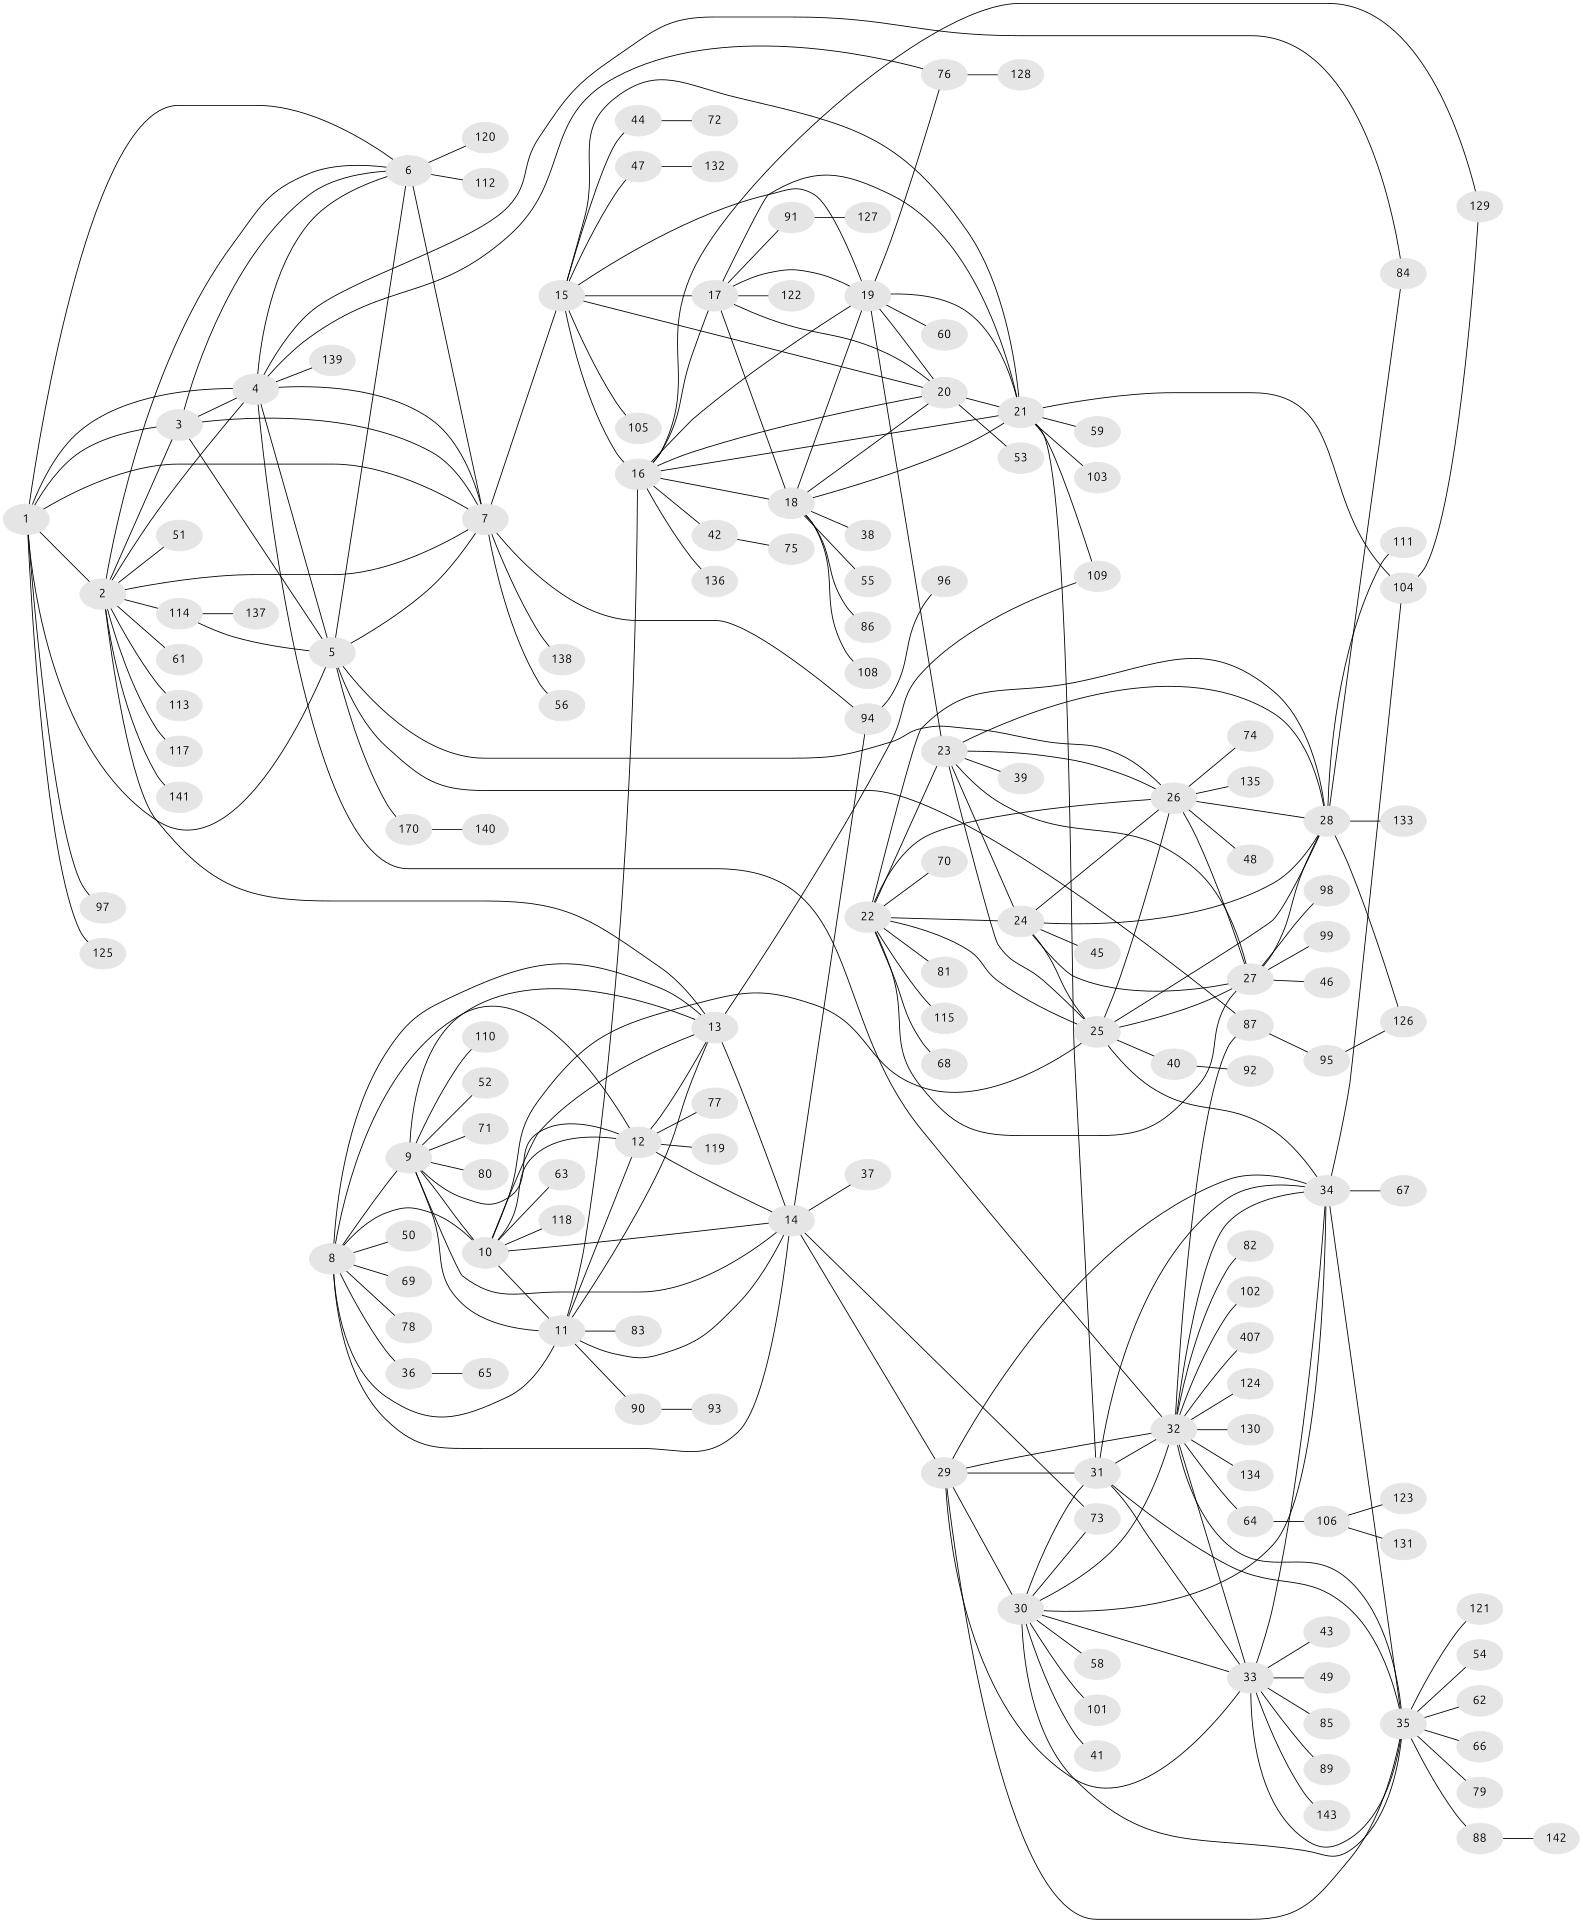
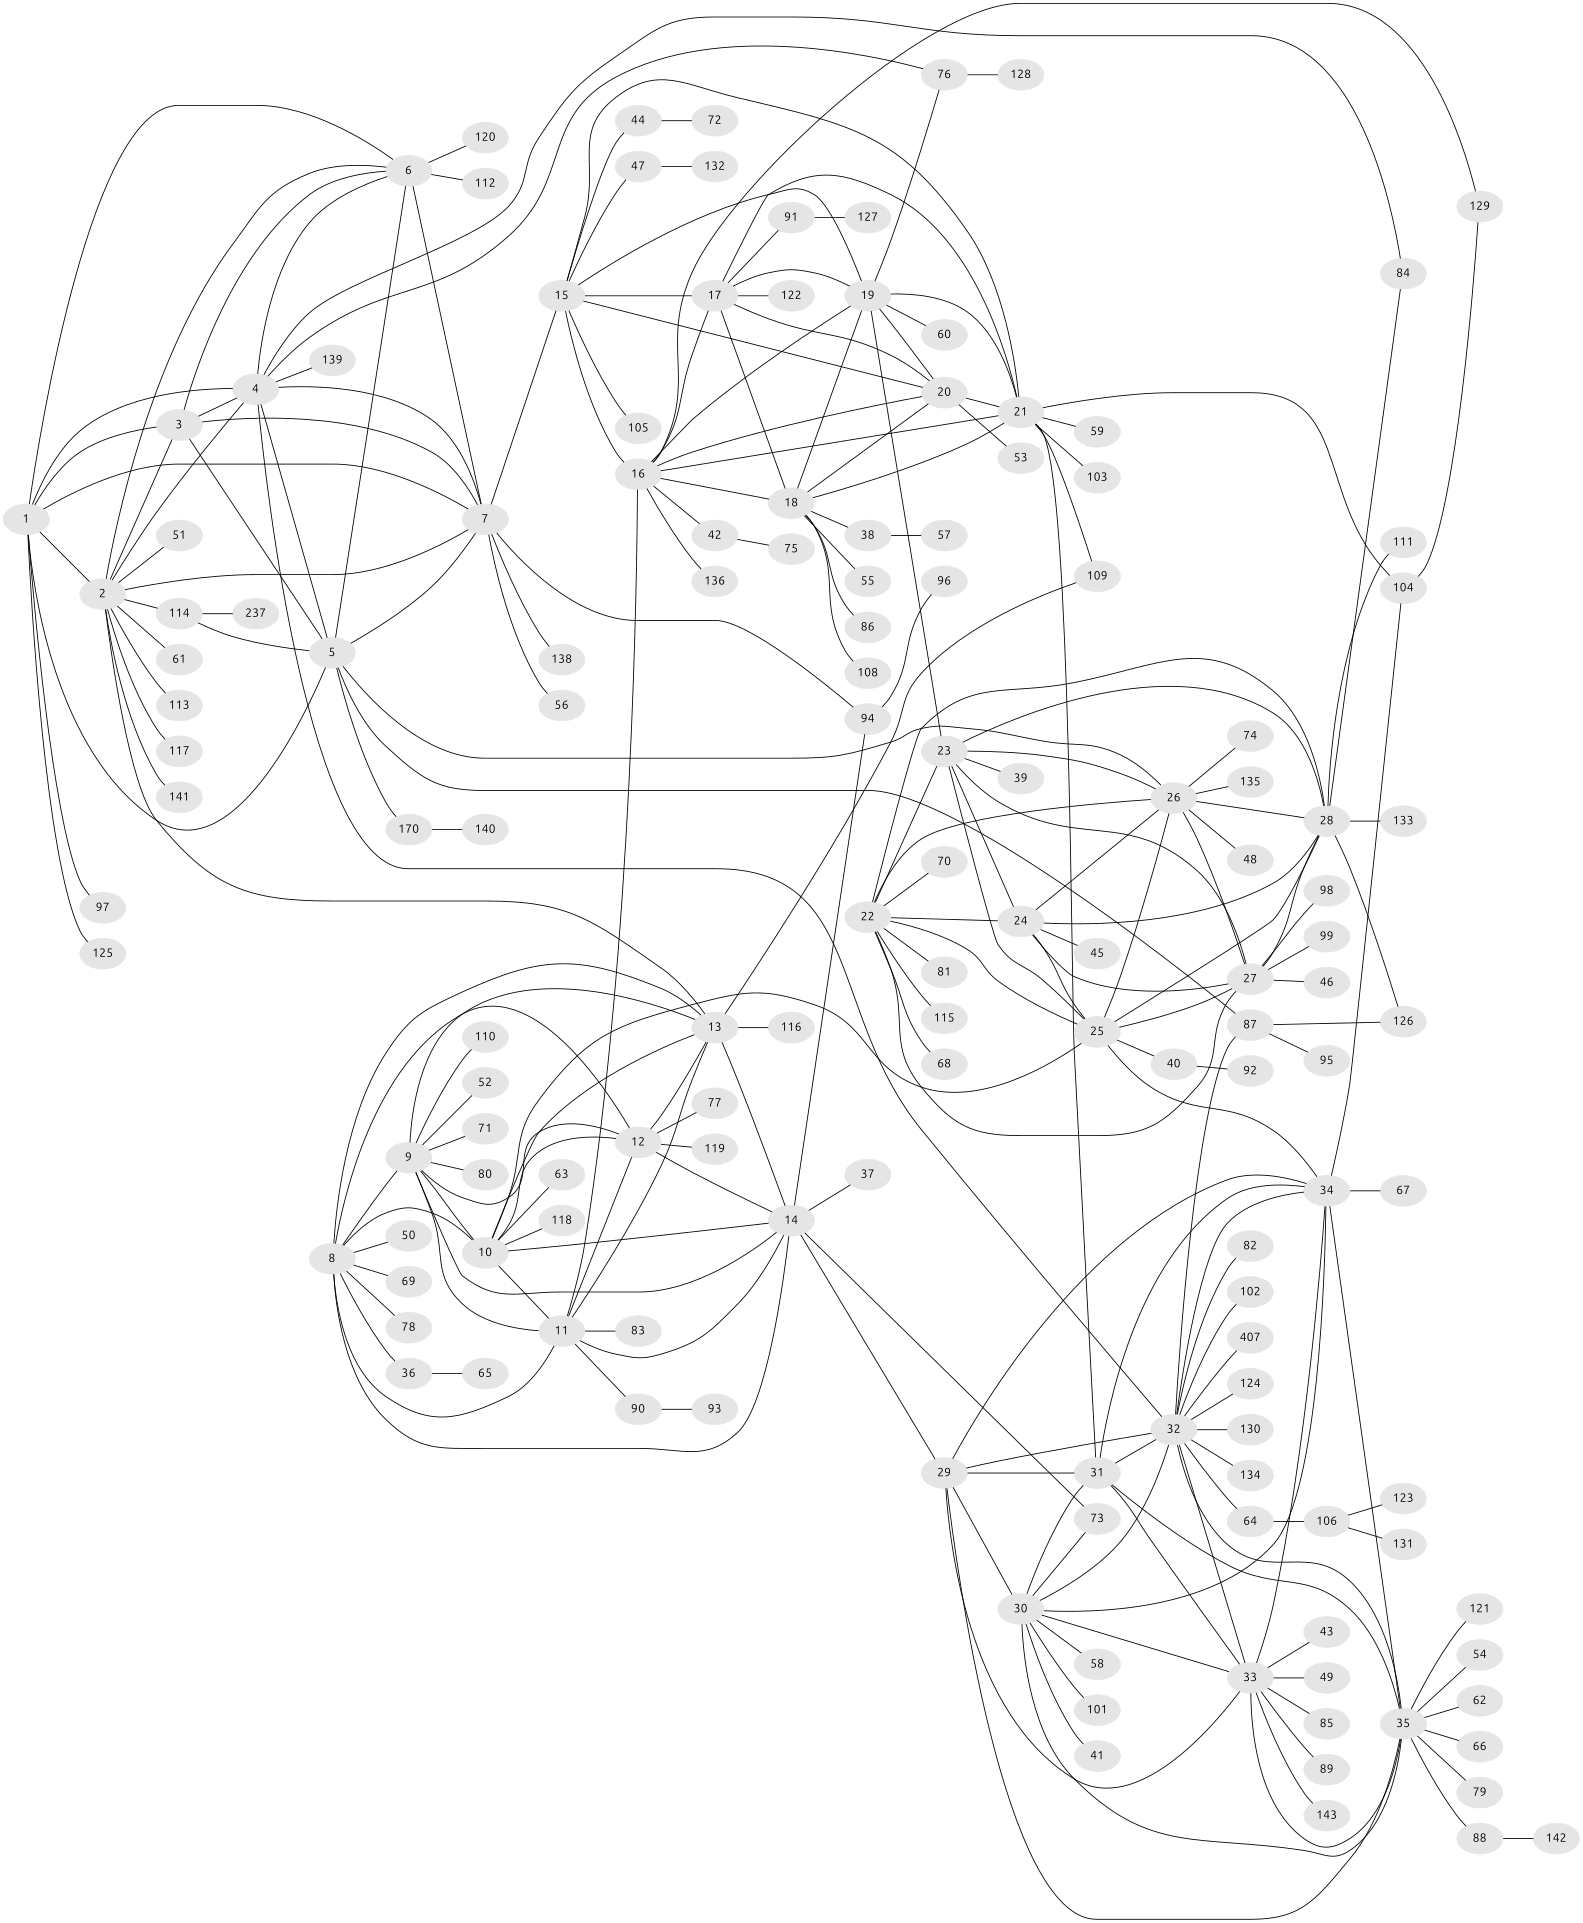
  graph {
    fontname=Ubuntu
    rankdir=LR
    node [color=gray90 fontname=Ubuntu style=filled]
    edge [fontname=Ubuntu]
    1
    2
    3
    4
    5
    6
    7
    97
    125
    13
    51
    61
    113
    114
    117
    141
    32
    76
    84
    139
    26
    87
    n23 [label=170]
    112
    120
    15
    56
    94
    138
    14
    109
-   137
+   116
+   137 [label=237]
    34
    33
    35
    64
    82
    102
    n40 [label=407]
    124
    130
    134
    128
    27
    28
    48
    74
    135
    126
    95
    140
    16
    17
    19
    20
    21
    44
    47
    105
    96
    8
    9
    10
    11
    12
    36
    50
    69
    78
    52
    71
    80
    110
    25
    63
    118
    83
    90
    77
    119
    29
    37
    73
    65
    40
    18
    42
    129
    136
    93
    31
    30
    91
    122
    38
    55
    86
    108
    23
    60
    53
    59
    103
    104
    72
    132
    75
    127
+   57
    24
    39
    22
    68
    70
    81
    115
    45
    46
    98
    99
    111
    133
    67
    92
    41
    58
    101
    43
    49
    85
    89
    143
    54
    62
    66
    79
    88
    121
    106
    142
    123
    131
    1 -- 2
    1 -- 3
    1 -- 4
    1 -- 5
    1 -- 6
    1 -- 7
    1 -- 97
    1 -- 125
    2 -- 3
    2 -- 4
    2 -- 6
    2 -- 7
    2 -- 13
    2 -- 51
    2 -- 61
    2 -- 113
    2 -- 114
    2 -- 117
    2 -- 141
    3 -- 4
    3 -- 5
    3 -- 6
    3 -- 7
    4 -- 5
    4 -- 6
    4 -- 7
    4 -- 32
    4 -- 76
    4 -- 84
    4 -- 139
    5 -- 6
    5 -- 7
    5 -- 26
    5 -- 87
    5 -- n23
    6 -- 7
    6 -- 112
    6 -- 120
    7 -- 15
    7 -- 56
    7 -- 94
    7 -- 138
    13 -- 14
    13 -- 109
+   13 -- 116
    114 -- 5
    114 -- 137
    32 -- 87
    32 -- 34
    32 -- 33
    32 -- 35
    32 -- 64
    32 -- 82
    32 -- 102
    32 -- n40
    32 -- 124
    32 -- 130
    32 -- 134
    76 -- 128
    26 -- 27
    26 -- 28
    26 -- 48
    26 -- 74
    26 -- 135
-   95 -- 126
+   87 -- 126
    87 -- 95
    n23 -- 140
    15 -- 16
    15 -- 17
    15 -- 19
    15 -- 20
    15 -- 21
    15 -- 44
    15 -- 47
    15 -- 105
    94 -- 96
    14 -- 94
    14 -- 29
    14 -- 37
    14 -- 73
    34 -- 35
    34 -- 104
    34 -- 67
    33 -- 34
    33 -- 35
    33 -- 43
    33 -- 49
    33 -- 85
    33 -- 89
    33 -- 143
    35 -- 54
    35 -- 62
    35 -- 66
    35 -- 79
    35 -- 88
    35 -- 121
    64 -- 106
    27 -- 28
    27 -- 46
    27 -- 98
    27 -- 99
    28 -- 84
    28 -- 126
    28 -- 111
    28 -- 133
    16 -- 17
    16 -- 19
    16 -- 20
    16 -- 21
    16 -- 18
    16 -- 42
    16 -- 129
    16 -- 136
    17 -- 19
    17 -- 20
    17 -- 21
    17 -- 18
    17 -- 91
    17 -- 122
    19 -- 76
    19 -- 20
    19 -- 21
    19 -- 23
    19 -- 60
    20 -- 21
    20 -- 53
    21 -- 109
    21 -- 31
    21 -- 59
    21 -- 103
    21 -- 104
    44 -- 72
    47 -- 132
    8 -- 13
    8 -- 14
    8 -- 9
    8 -- 10
    8 -- 11
    8 -- 12
    8 -- 36
    8 -- 50
    8 -- 69
    8 -- 78
    9 -- 13
    9 -- 14
    9 -- 10
    9 -- 11
    9 -- 12
    9 -- 52
    9 -- 71
    9 -- 80
    9 -- 110
    10 -- 13
    10 -- 14
    10 -- 11
    10 -- 12
    10 -- 25
    10 -- 63
    10 -- 118
    11 -- 13
    11 -- 14
    11 -- 16
    11 -- 12
    11 -- 83
    11 -- 90
    12 -- 13
    12 -- 14
    12 -- 77
    12 -- 119
    36 -- 65
    25 -- 26
    25 -- 34
    25 -- 27
    25 -- 28
    25 -- 40
    90 -- 93
    29 -- 32
    29 -- 34
    29 -- 33
    29 -- 35
    29 -- 31
    29 -- 30
    40 -- 92
    18 -- 19
    18 -- 20
    18 -- 21
    18 -- 38
    18 -- 55
    18 -- 86
    18 -- 108
    42 -- 75
    31 -- 32
    31 -- 34
    31 -- 33
    31 -- 35
    30 -- 32
    30 -- 34
    30 -- 33
    30 -- 35
    30 -- 73
    30 -- 31
    30 -- 41
    30 -- 58
    30 -- 101
    91 -- 127
+   38 -- 57
    23 -- 26
    23 -- 27
    23 -- 28
    23 -- 25
    23 -- 24
    23 -- 39
    104 -- 129
    24 -- 26
    24 -- 27
    24 -- 28
    24 -- 25
    24 -- 45
    22 -- 26
    22 -- 27
    22 -- 28
    22 -- 25
    22 -- 23
    22 -- 24
    22 -- 68
    22 -- 70
    22 -- 81
    22 -- 115
    88 -- 142
    106 -- 123
    106 -- 131
  }
